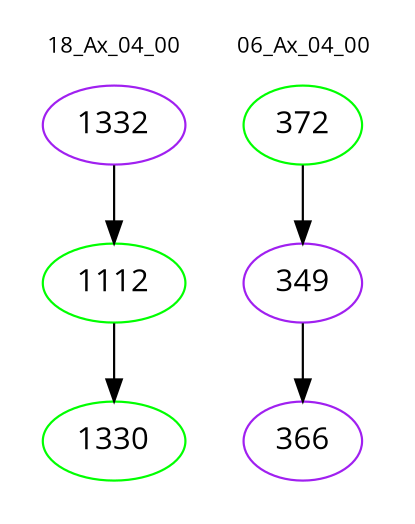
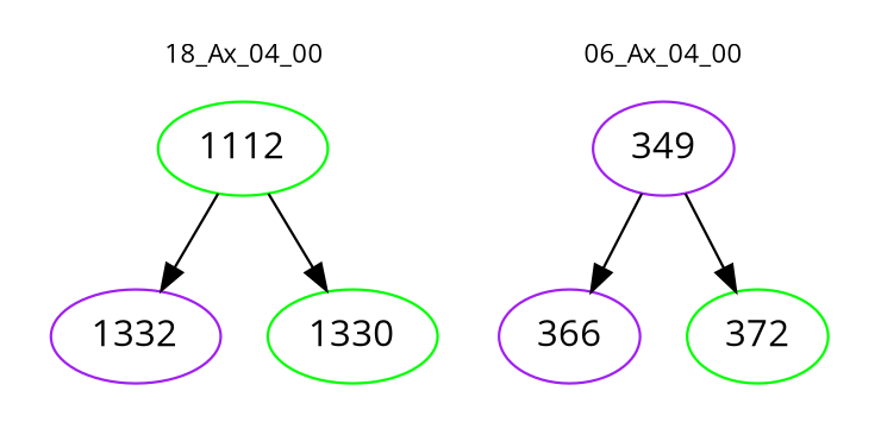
  digraph {
    fontname="Open Sans"
    node [color=green fontname="Open Sans"]
    edge [color=black fontname="Open Sans"]
    n1 [label=1112]
    n2 [color=purple label=1332]
    n3 [label=1330]
    n4 [color=purple label=349]
    n5 [color=purple label=366]
    n6 [label=372]
    subgraph cluster_1 {
      color=white
      fontsize=10
      label="18_Ax_04_00"
      n1
      n2
      n3
    }
    subgraph cluster_2 {
      color=white
      fontsize=10
      label="06_Ax_04_00"
      n4
      n5
      n6
    }
-   n2 -> n1
+   n1 -> n2
    n1 -> n3
    n4 -> n5
-   n6 -> n4
+   n4 -> n6
  }
